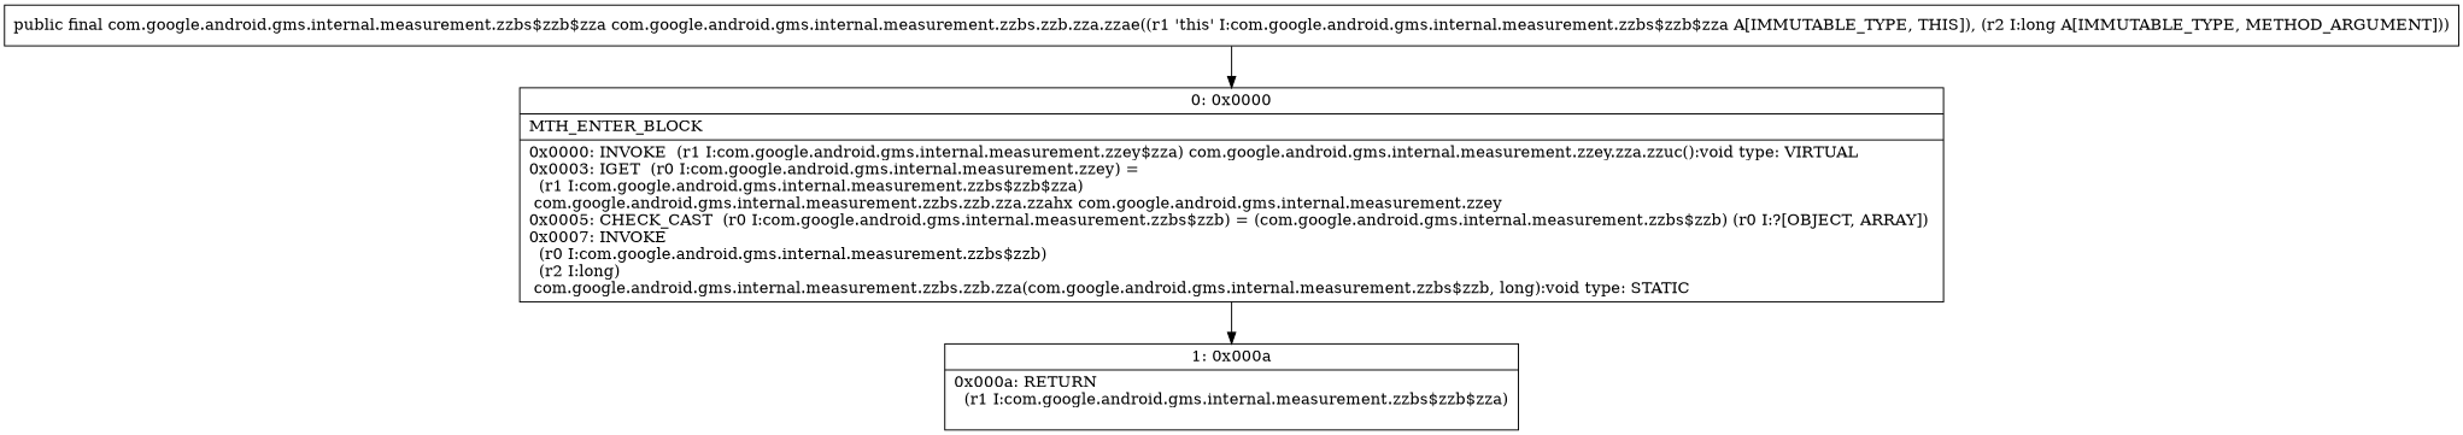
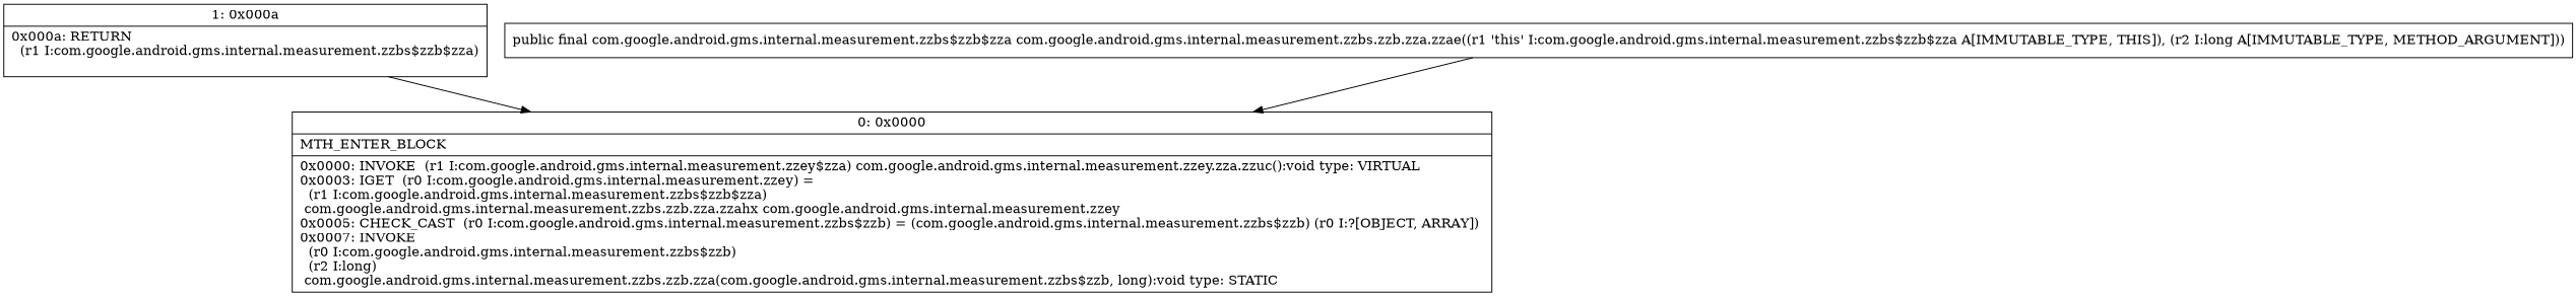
  digraph {
    node [shape=record]
    n1 [label="{0\:\ 0x0000|MTH_ENTER_BLOCK\l|0x0000: INVOKE  (r1 I:com.google.android.gms.internal.measurement.zzey$zza) com.google.android.gms.internal.measurement.zzey.zza.zzuc():void type: VIRTUAL \l0x0003: IGET  (r0 I:com.google.android.gms.internal.measurement.zzey) = \l  (r1 I:com.google.android.gms.internal.measurement.zzbs$zzb$zza)\l com.google.android.gms.internal.measurement.zzbs.zzb.zza.zzahx com.google.android.gms.internal.measurement.zzey \l0x0005: CHECK_CAST  (r0 I:com.google.android.gms.internal.measurement.zzbs$zzb) = (com.google.android.gms.internal.measurement.zzbs$zzb) (r0 I:?[OBJECT, ARRAY]) \l0x0007: INVOKE  \l  (r0 I:com.google.android.gms.internal.measurement.zzbs$zzb)\l  (r2 I:long)\l com.google.android.gms.internal.measurement.zzbs.zzb.zza(com.google.android.gms.internal.measurement.zzbs$zzb, long):void type: STATIC \l}"]
    n2 [label="{1\:\ 0x000a|0x000a: RETURN  \l  (r1 I:com.google.android.gms.internal.measurement.zzbs$zzb$zza)\l \l}"]
    n3 [label="{public final com.google.android.gms.internal.measurement.zzbs$zzb$zza com.google.android.gms.internal.measurement.zzbs.zzb.zza.zzae((r1 'this' I:com.google.android.gms.internal.measurement.zzbs$zzb$zza A[IMMUTABLE_TYPE, THIS]), (r2 I:long A[IMMUTABLE_TYPE, METHOD_ARGUMENT])) }"]
-   n1 -> n2
+   n2 -> n1
    n3 -> n1
  }
